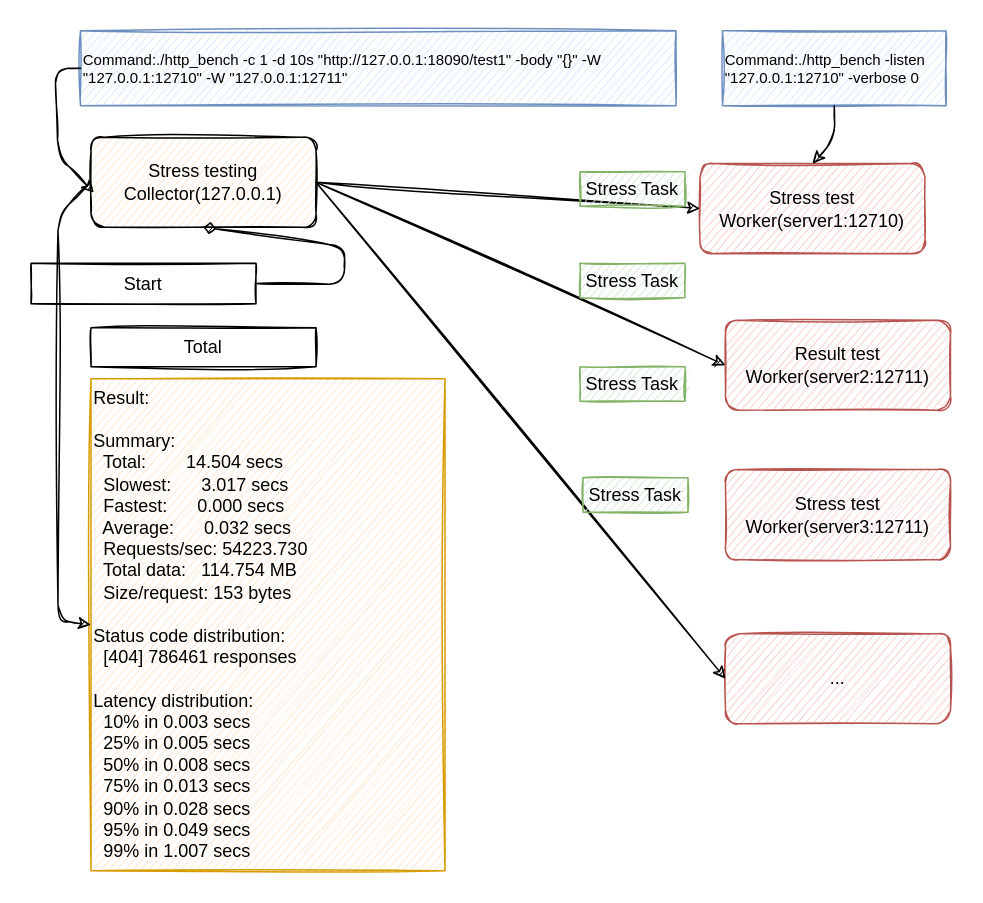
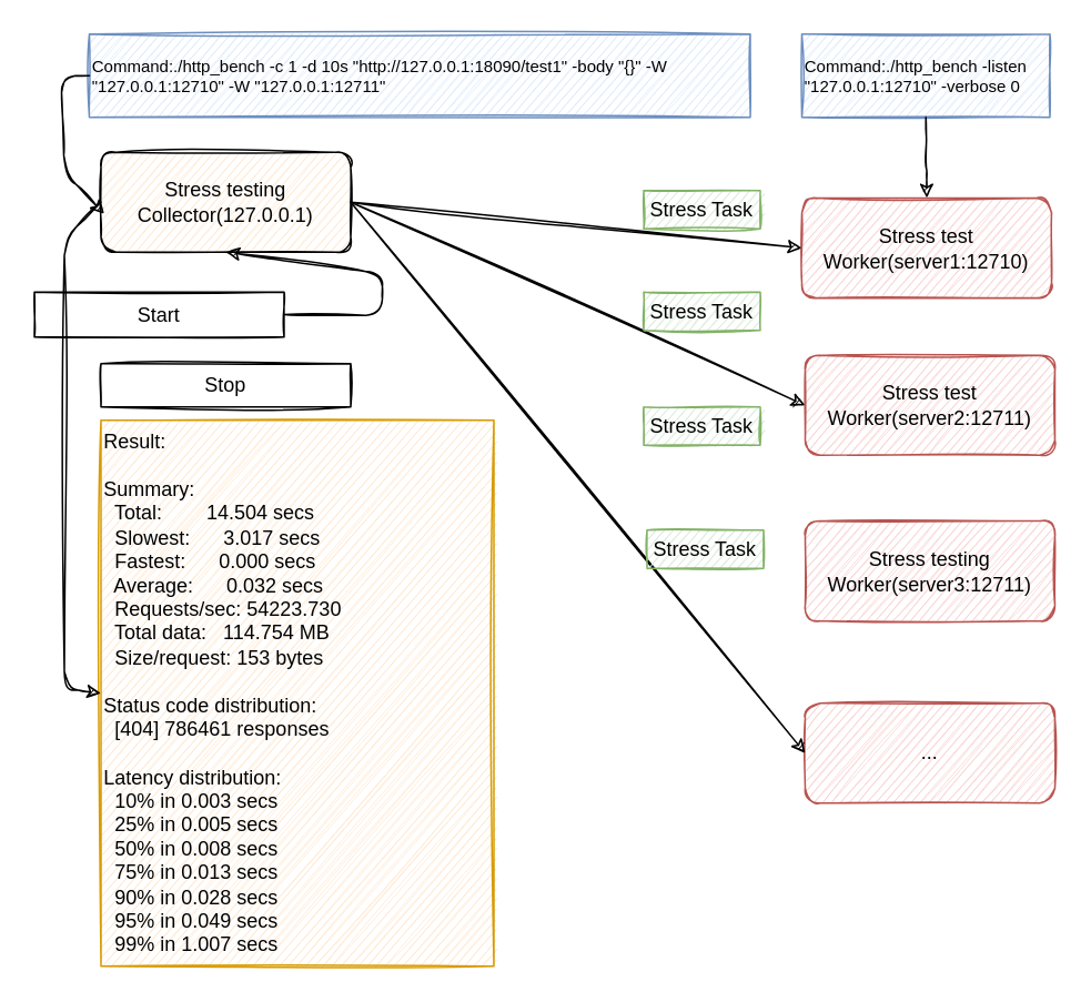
  <mxCell id="0" />
  <mxCell id="1" parent="0" />
  <mxCell id="2" value="Stress testing Collector(127.0.0.1)" style="rounded=1;whiteSpace=wrap;html=1;sketch=1;fillColor=#ffe6cc;" parent="1" vertex="1"><mxGeometry x="60" y="91" width="150" height="60" as="geometry" /></mxCell>
- <mxCell id="3" value="Stress test Worker(server1:12710)" style="rounded=1;whiteSpace=wrap;html=1;sketch=1;fillColor=#f8cecc;strokeColor=#b85450;" parent="1" vertex="1"><mxGeometry x="466" y="108.5" width="150" height="60" as="geometry" /></mxCell>
- <mxCell id="4" value="Result test Worker(server2:12711)" style="rounded=1;whiteSpace=wrap;html=1;sketch=1;fillColor=#f8cecc;strokeColor=#b85450;" parent="1" vertex="1"><mxGeometry x="483" y="213" width="150" height="60" as="geometry" /></mxCell>
- <mxCell id="5" value="Stress test Worker(server3:12711)" style="rounded=1;whiteSpace=wrap;html=1;shadow=0;sketch=1;fillColor=#f8cecc;strokeColor=#b85450;" parent="1" vertex="1"><mxGeometry x="483" y="312.5" width="150" height="60" as="geometry" /></mxCell>
+ <mxCell id="3" value="Stress test Worker(server1:12710)" style="rounded=1;whiteSpace=wrap;html=1;sketch=1;fillColor=#f8cecc;strokeColor=#b85450;" parent="1" vertex="1"><mxGeometry x="481" y="118.5" width="150" height="60" as="geometry" /></mxCell>
+ <mxCell id="4" value="Stress test Worker(server2:12711)" style="rounded=1;whiteSpace=wrap;html=1;sketch=1;fillColor=#f8cecc;strokeColor=#b85450;" parent="1" vertex="1"><mxGeometry x="483" y="213" width="150" height="60" as="geometry" /></mxCell>
+ <mxCell id="5" value="Stress testing Worker(server3:12711)" style="rounded=1;whiteSpace=wrap;html=1;shadow=0;sketch=1;fillColor=#f8cecc;strokeColor=#b85450;" parent="1" vertex="1"><mxGeometry x="483" y="312.5" width="150" height="60" as="geometry" /></mxCell>
  <mxCell id="6" value="" style="endArrow=classic;html=1;rounded=0;exitX=1;exitY=0.5;exitDx=0;exitDy=0;entryX=0;entryY=0.5;entryDx=0;entryDy=0;sketch=1;" parent="1" source="2" target="3" edge="1"><mxGeometry width="50" height="50" relative="1" as="geometry"><mxPoint x="268" y="313" as="sourcePoint" /><mxPoint x="318" y="263" as="targetPoint" /></mxGeometry></mxCell>
  <mxCell id="7" value="" style="endArrow=classic;html=1;rounded=0;exitX=1;exitY=0.5;exitDx=0;exitDy=0;entryX=0;entryY=0.5;entryDx=0;entryDy=0;sketch=1;" parent="1" source="2" target="4" edge="1"><mxGeometry width="50" height="50" relative="1" as="geometry"><mxPoint x="268" y="313" as="sourcePoint" /><mxPoint x="318" y="263" as="targetPoint" /></mxGeometry></mxCell>
  <mxCell id="8" value="Start" style="rounded=0;whiteSpace=wrap;html=1;sketch=1;" parent="1" vertex="1"><mxGeometry x="20" y="175" width="150" height="27" as="geometry" /></mxCell>
- <mxCell id="9" value="Total" style="rounded=0;whiteSpace=wrap;html=1;sketch=1;" parent="1" vertex="1"><mxGeometry x="60" y="218" width="150" height="26" as="geometry" /></mxCell>
- <mxCell id="10" value="" style="endArrow=diamond;html=1;rounded=1;sketch=1;curved=0;exitX=1;exitY=0.5;exitDx=0;exitDy=0;entryX=0.5;entryY=1;entryDx=0;entryDy=0;" parent="1" source="8" target="2" edge="1"><mxGeometry width="50" height="50" relative="1" as="geometry"><mxPoint x="258" y="213" as="sourcePoint" /><mxPoint x="308" y="163" as="targetPoint" /><Array as="points"><mxPoint x="229" y="189" /><mxPoint x="229" y="164" /></Array></mxGeometry></mxCell>
+ <mxCell id="9" value="Stop" style="rounded=0;whiteSpace=wrap;html=1;sketch=1;" parent="1" vertex="1"><mxGeometry x="60" y="218" width="150" height="26" as="geometry" /></mxCell>
+ <mxCell id="10" value="" style="endArrow=classic;html=1;rounded=1;sketch=1;curved=0;exitX=1;exitY=0.5;exitDx=0;exitDy=0;entryX=0.5;entryY=1;entryDx=0;entryDy=0;" parent="1" source="8" target="2" edge="1"><mxGeometry width="50" height="50" relative="1" as="geometry"><mxPoint x="258" y="213" as="sourcePoint" /><mxPoint x="308" y="163" as="targetPoint" /><Array as="points"><mxPoint x="229" y="189" /><mxPoint x="229" y="164" /></Array></mxGeometry></mxCell>
  <mxCell id="11" value="&lt;span&gt;Result:&lt;br&gt;&lt;br&gt;Summary:&lt;/span&gt;&lt;div&gt;&amp;nbsp; Total:&amp;nbsp; &amp;nbsp; &amp;nbsp; &amp;nbsp; 14.504 secs&lt;/div&gt;&lt;div&gt;&amp;nbsp; Slowest:&amp;nbsp; &amp;nbsp; &amp;nbsp; 3.017 secs&lt;/div&gt;&lt;div&gt;&amp;nbsp; Fastest:&amp;nbsp; &amp;nbsp; &amp;nbsp; 0.000 secs&lt;/div&gt;&lt;div&gt;&amp;nbsp; Average:&amp;nbsp; &amp;nbsp; &amp;nbsp; 0.032 secs&lt;/div&gt;&lt;div&gt;&amp;nbsp; Requests/sec: 54223.730&lt;/div&gt;&lt;div&gt;&amp;nbsp; Total data:&amp;nbsp; &amp;nbsp;114.754 MB&lt;/div&gt;&lt;div&gt;&amp;nbsp; Size/request: 153 bytes&lt;/div&gt;&lt;div&gt;&lt;br&gt;&lt;/div&gt;&lt;div&gt;Status code distribution:&lt;/div&gt;&lt;div&gt;&amp;nbsp; [404] 786461 responses&lt;/div&gt;&lt;div&gt;&lt;br&gt;&lt;/div&gt;&lt;div&gt;Latency distribution:&lt;/div&gt;&lt;div&gt;&amp;nbsp; 10% in 0.003 secs&lt;/div&gt;&lt;div&gt;&amp;nbsp; 25% in 0.005 secs&lt;/div&gt;&lt;div&gt;&amp;nbsp; 50% in 0.008 secs&lt;/div&gt;&lt;div&gt;&amp;nbsp; 75% in 0.013 secs&lt;/div&gt;&lt;div&gt;&amp;nbsp; 90% in 0.028 secs&lt;/div&gt;&lt;div&gt;&amp;nbsp; 95% in 0.049 secs&lt;/div&gt;&lt;div&gt;&amp;nbsp; 99% in 1.007 secs&lt;/div&gt;" style="rounded=0;whiteSpace=wrap;html=1;sketch=1;align=left;fillColor=#ffe6cc;strokeColor=#d79b00;" parent="1" vertex="1"><mxGeometry x="60" y="252" width="236" height="328" as="geometry" /></mxCell>
  <mxCell id="12" value="" style="endArrow=classic;html=1;rounded=1;sketch=1;curved=0;exitX=0;exitY=0.5;exitDx=0;exitDy=0;entryX=0;entryY=0.5;entryDx=0;entryDy=0;" parent="1" source="2" target="11" edge="1"><mxGeometry width="50" height="50" relative="1" as="geometry"><mxPoint x="268" y="273" as="sourcePoint" /><mxPoint x="318" y="223" as="targetPoint" /><Array as="points"><mxPoint x="38" y="143" /><mxPoint x="38" y="413" /></Array></mxGeometry></mxCell>
  <mxCell id="13" value="..." style="rounded=1;whiteSpace=wrap;html=1;shadow=0;sketch=1;fillColor=#f8cecc;strokeColor=#b85450;" parent="1" vertex="1"><mxGeometry x="483" y="422" width="150" height="60" as="geometry" /></mxCell>
  <mxCell id="14" value="" style="endArrow=classic;html=1;rounded=1;sketch=1;curved=0;entryX=0;entryY=0.5;entryDx=0;entryDy=0;exitX=1;exitY=0.5;exitDx=0;exitDy=0;" parent="1" source="2" target="13" edge="1"><mxGeometry width="50" height="50" relative="1" as="geometry"><mxPoint x="208" y="143" as="sourcePoint" /><mxPoint x="318" y="233" as="targetPoint" /></mxGeometry></mxCell>
  <mxCell id="15" value="&lt;font style=&quot;font-size: 10px;&quot;&gt;Command:./http_bench -c 1 -d 10s &quot;http://127.0.0.1:18090/test1&quot; -body &quot;{}&quot; -W &quot;127.0.0.1:12710&quot; -W &quot;127.0.0.1:12711&quot;&lt;/font&gt;" style="rounded=0;whiteSpace=wrap;html=1;sketch=1;fontSize=8;fillColor=#dae8fc;strokeColor=#6c8ebf;align=left;" parent="1" vertex="1"><mxGeometry x="53" y="20" width="397" height="50" as="geometry" /></mxCell>
  <mxCell id="16" value="&lt;font style=&quot;font-size: 10px;&quot;&gt;Command:./http_bench -listen &quot;127.0.0.1:12710&quot; -verbose 0&lt;/font&gt;" style="rounded=0;whiteSpace=wrap;html=1;sketch=1;fontSize=8;fillColor=#dae8fc;strokeColor=#6c8ebf;align=left;" parent="1" vertex="1"><mxGeometry x="481" y="20" width="149" height="50" as="geometry" /></mxCell>
  <mxCell id="17" value="" style="endArrow=classic;html=1;rounded=1;sketch=1;fontSize=8;curved=0;exitX=0;exitY=0.5;exitDx=0;exitDy=0;entryX=0.013;entryY=0.617;entryDx=0;entryDy=0;entryPerimeter=0;" parent="1" source="15" target="2" edge="1"><mxGeometry width="50" height="50" relative="1" as="geometry"><mxPoint x="268" y="253" as="sourcePoint" /><mxPoint x="138" y="113" as="targetPoint" /><Array as="points"><mxPoint x="36" y="45" /><mxPoint x="38" y="103" /></Array></mxGeometry></mxCell>
  <mxCell id="18" value="" style="endArrow=classic;html=1;rounded=1;sketch=1;fontSize=8;curved=0;exitX=0.5;exitY=1;exitDx=0;exitDy=0;entryX=0.5;entryY=0;entryDx=0;entryDy=0;" parent="1" source="16" target="3" edge="1"><mxGeometry width="50" height="50" relative="1" as="geometry"><mxPoint x="385" y="143" as="sourcePoint" /><mxPoint x="435" y="93" as="targetPoint" /><Array as="points"><mxPoint x="556" y="92" /></Array></mxGeometry></mxCell>
  <mxCell id="19" value="Stress Task" style="rounded=0;whiteSpace=wrap;html=1;fillColor=#d5e8d4;strokeColor=#82b366;sketch=1;" parent="1" vertex="1"><mxGeometry x="386" y="244" width="70" height="23" as="geometry" /></mxCell>
  <mxCell id="20" value="Stress Task" style="rounded=0;whiteSpace=wrap;html=1;fillColor=#d5e8d4;strokeColor=#82b366;sketch=1;" vertex="1" parent="1"><mxGeometry x="388" y="318" width="70" height="23" as="geometry" /></mxCell>
  <mxCell id="21" value="Stress Task" style="rounded=0;whiteSpace=wrap;html=1;fillColor=#d5e8d4;strokeColor=#82b366;sketch=1;" vertex="1" parent="1"><mxGeometry x="386" y="175" width="70" height="23" as="geometry" /></mxCell>
  <mxCell id="22" value="Stress Task" style="rounded=0;whiteSpace=wrap;html=1;fillColor=#d5e8d4;strokeColor=#82b366;sketch=1;" vertex="1" parent="1"><mxGeometry x="386" y="114" width="70" height="23" as="geometry" /></mxCell>
